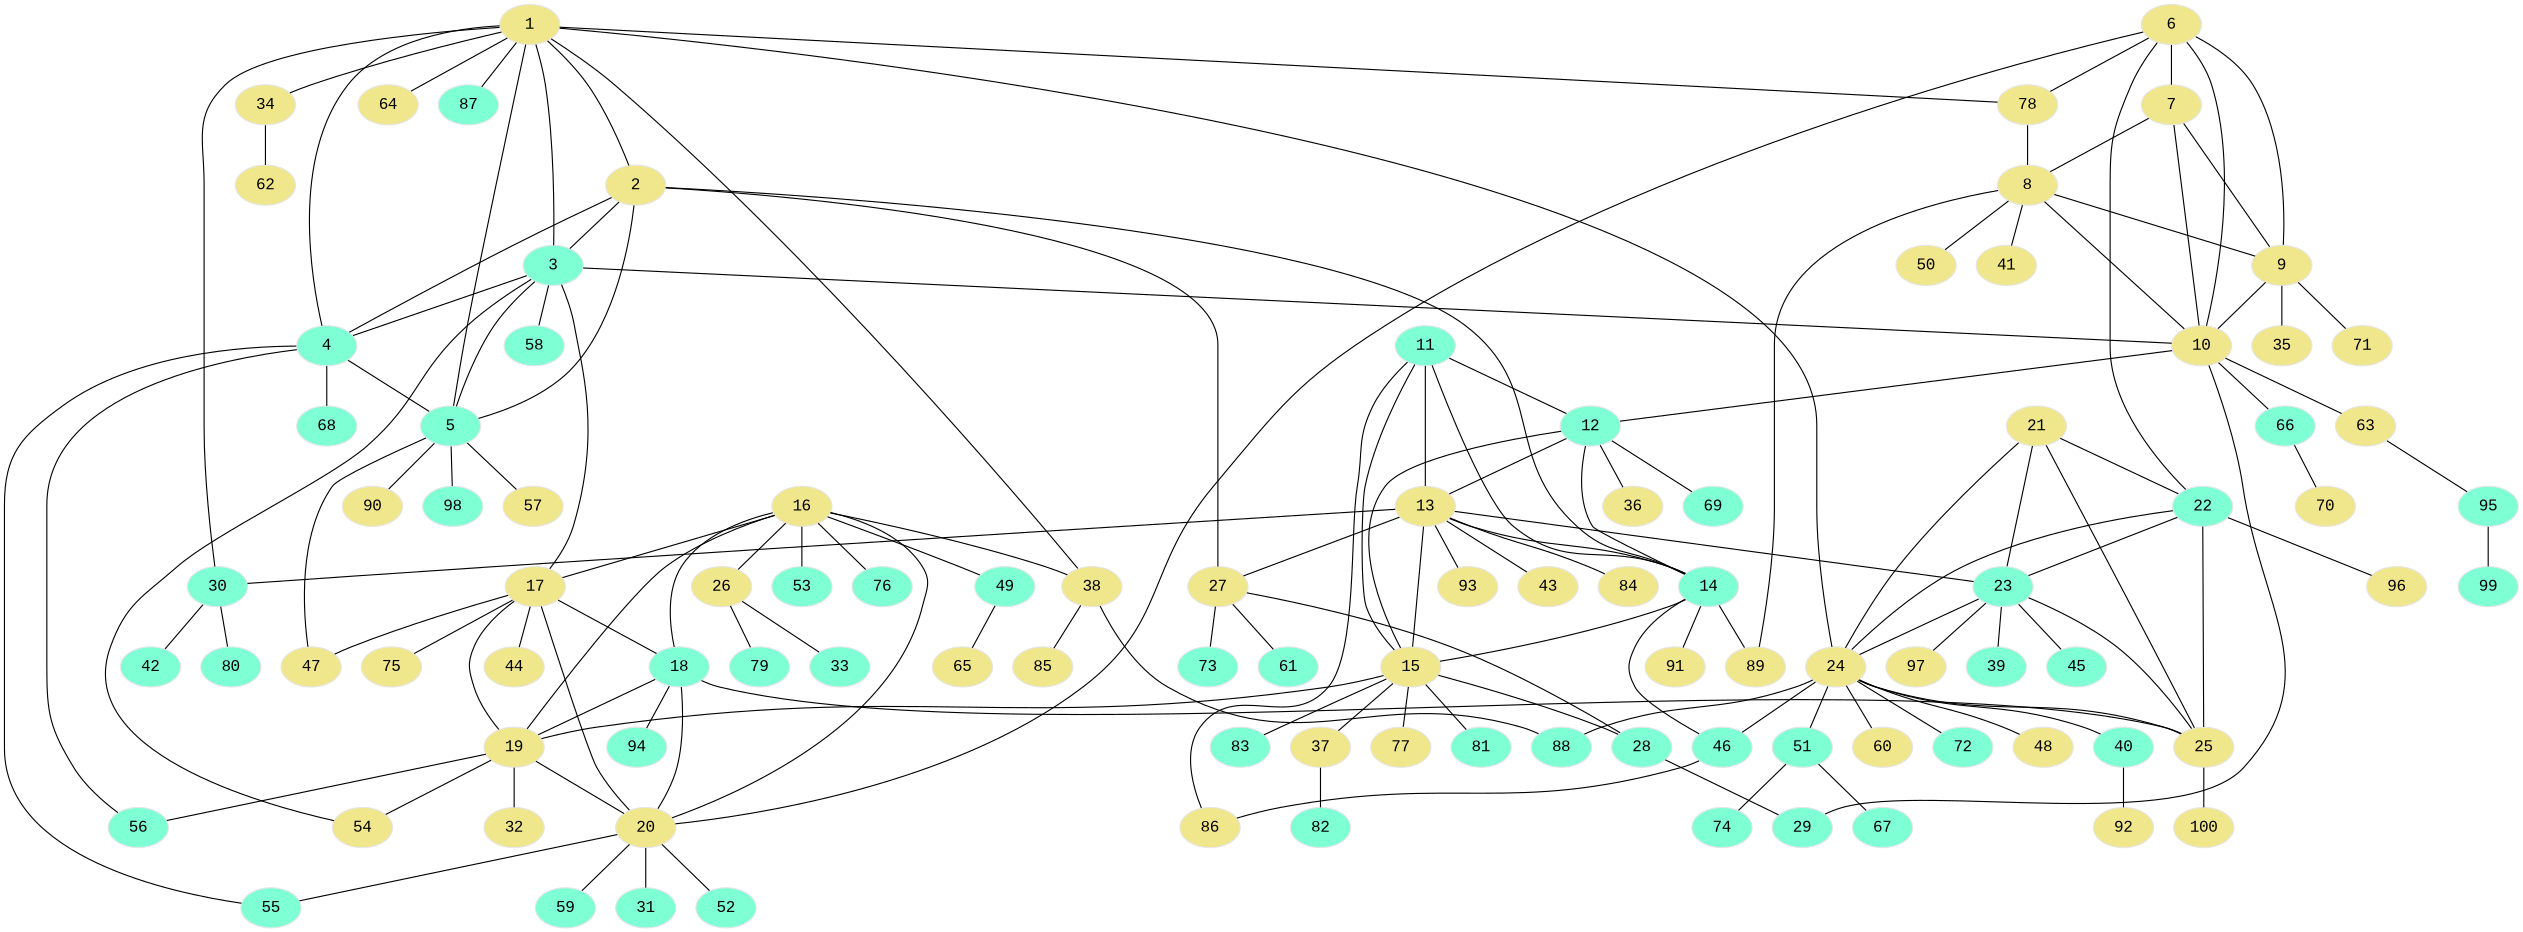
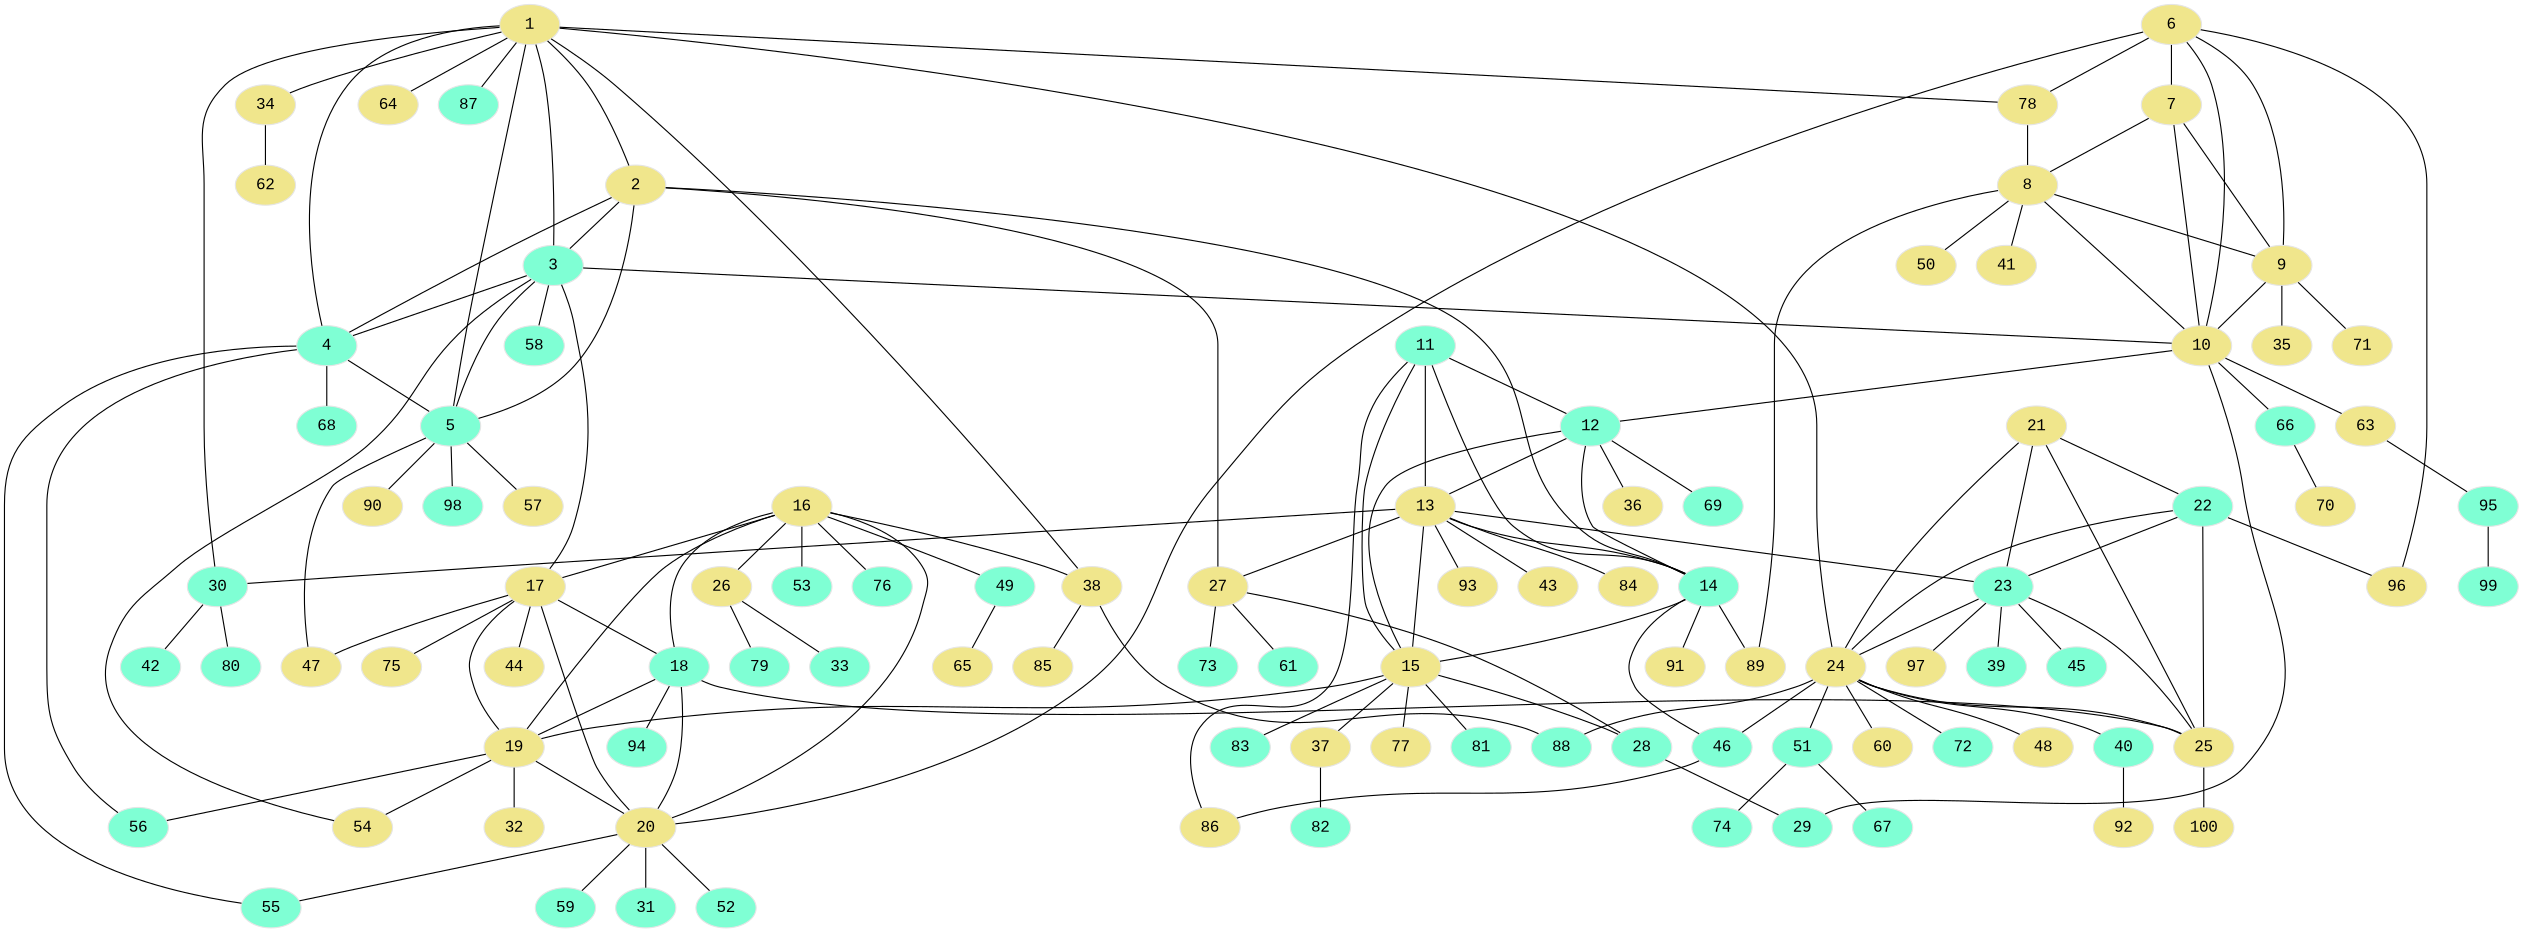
  graph {
    fontname="Liberation Mono"
    node [color=gray90 fillcolor=khaki fontname="Liberation Mono" style=filled]
    edge [fontname="Liberation Mono"]
    1
    2
    3 [fillcolor=aquamarine]
    4 [fillcolor=aquamarine]
    5 [fillcolor=aquamarine]
    24
    30 [fillcolor=aquamarine]
    34
    38
    64
    78
    87 [fillcolor=aquamarine]
    14 [fillcolor=aquamarine]
    27
    10
    17
    54
    58 [fillcolor=aquamarine]
    55 [fillcolor=aquamarine]
    56 [fillcolor=aquamarine]
    68 [fillcolor=aquamarine]
    47
    57
    90
    98 [fillcolor=aquamarine]
    46 [fillcolor=aquamarine]
    25
    40 [fillcolor=aquamarine]
    48
    51 [fillcolor=aquamarine]
    60
    72 [fillcolor=aquamarine]
    88 [fillcolor=aquamarine]
    42 [fillcolor=aquamarine]
    80 [fillcolor=aquamarine]
    62
    85
    8
    89
    15
    91
    28 [fillcolor=aquamarine]
    61 [fillcolor=aquamarine]
    73 [fillcolor=aquamarine]
    12 [fillcolor=aquamarine]
    29 [fillcolor=aquamarine]
    63
    66 [fillcolor=aquamarine]
    20
    19
    18 [fillcolor=aquamarine]
    44
    75
    6
    7
    9
    22 [fillcolor=aquamarine]
    41
    50
    35
    71
    31 [fillcolor=aquamarine]
    52 [fillcolor=aquamarine]
    59 [fillcolor=aquamarine]
    23 [fillcolor=aquamarine]
    96
    13
    36
    69 [fillcolor=aquamarine]
    95 [fillcolor=aquamarine]
    70
    11 [fillcolor=aquamarine]
    86
    43
    84
    93
    37
    77
    81 [fillcolor=aquamarine]
    83 [fillcolor=aquamarine]
    39 [fillcolor=aquamarine]
    45 [fillcolor=aquamarine]
    97
    32
    82 [fillcolor=aquamarine]
    16
    26
    49 [fillcolor=aquamarine]
    53 [fillcolor=aquamarine]
    76 [fillcolor=aquamarine]
    94 [fillcolor=aquamarine]
    33 [fillcolor=aquamarine]
    79 [fillcolor=aquamarine]
    65
    100
    21
    92
    67 [fillcolor=aquamarine]
    74 [fillcolor=aquamarine]
    99 [fillcolor=aquamarine]
    1 -- 2
    1 -- 3
    1 -- 4
    1 -- 5
    1 -- 24
    1 -- 30
    1 -- 34
    1 -- 38
    1 -- 64
    1 -- 78
    1 -- 87
    2 -- 3
    2 -- 4
    2 -- 5
    2 -- 14
    2 -- 27
    3 -- 4
    3 -- 5
    3 -- 10
    3 -- 17
    3 -- 54
    3 -- 58
    4 -- 5
    4 -- 55
    4 -- 56
    4 -- 68
    5 -- 47
    5 -- 57
    5 -- 90
    5 -- 98
    24 -- 46
    24 -- 25
    24 -- 40
    24 -- 48
    24 -- 51
    24 -- 60
    24 -- 72
    24 -- 88
    30 -- 42
    30 -- 80
    34 -- 62
    38 -- 88
    38 -- 85
    78 -- 8
    14 -- 46
    14 -- 89
    14 -- 15
    14 -- 91
    27 -- 28
    27 -- 61
    27 -- 73
    10 -- 12
    10 -- 29
    10 -- 63
    10 -- 66
    17 -- 47
    17 -- 20
    17 -- 19
    17 -- 18
    17 -- 44
    17 -- 75
    46 -- 86
    25 -- 100
    40 -- 92
    51 -- 67
    51 -- 74
    8 -- 10
    8 -- 89
    8 -- 9
    8 -- 41
    8 -- 50
    15 -- 28
    15 -- 19
    15 -- 37
    15 -- 77
    15 -- 81
    15 -- 83
    28 -- 29
    12 -- 14
    12 -- 15
    12 -- 13
    12 -- 36
    12 -- 69
    63 -- 95
    66 -- 70
    20 -- 55
    20 -- 31
    20 -- 52
    20 -- 59
    19 -- 54
    19 -- 56
    19 -- 20
    19 -- 32
    18 -- 25
    18 -- 20
    18 -- 19
    18 -- 94
    6 -- 78
    6 -- 10
    6 -- 20
    6 -- 7
    6 -- 9
-   6 -- 22
+   6 -- 96
    7 -- 10
    7 -- 8
    7 -- 9
    9 -- 10
    9 -- 35
    9 -- 71
    22 -- 24
    22 -- 25
    22 -- 23
    22 -- 96
    23 -- 24
    23 -- 25
    23 -- 39
    23 -- 45
    23 -- 97
    13 -- 30
    13 -- 14
    13 -- 27
    13 -- 15
    13 -- 23
    13 -- 43
    13 -- 84
    13 -- 93
    95 -- 99
    11 -- 14
    11 -- 15
    11 -- 12
    11 -- 13
    11 -- 86
    37 -- 82
    16 -- 38
    16 -- 17
    16 -- 20
    16 -- 19
    16 -- 18
    16 -- 26
    16 -- 49
    16 -- 53
    16 -- 76
    26 -- 33
    26 -- 79
    49 -- 65
    21 -- 24
    21 -- 25
    21 -- 22
    21 -- 23
  }
